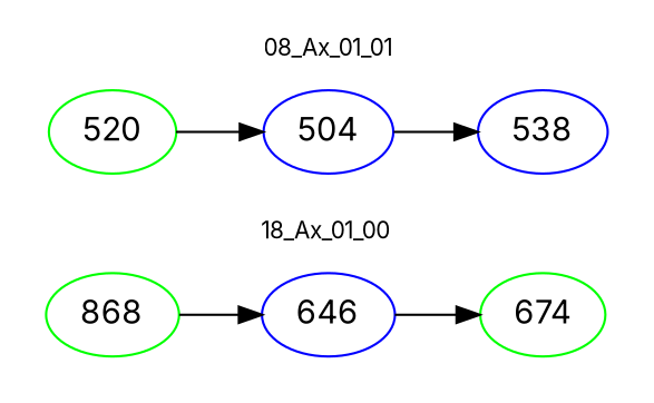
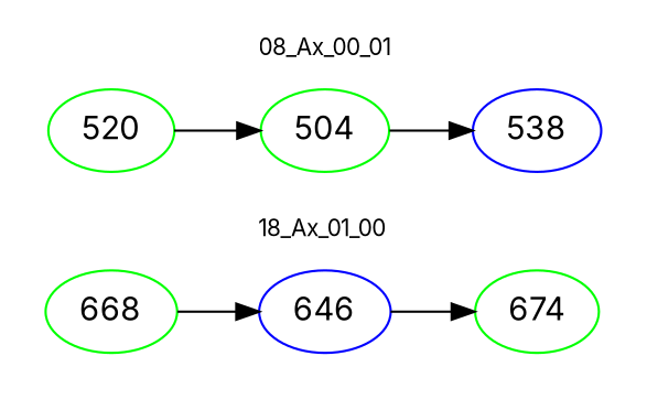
  digraph {
    fontname=Inter
    rankdir=LR
    node [color=green fontname=Inter]
    edge [color=black fontname=Inter]
-   n1 [label=868]
+   n1 [label=668]
    n2 [color=blue label=646]
    n3 [label=674]
    n4 [label=520]
-   n5 [color=blue label=504]
+   n5 [label=504]
    n6 [color=blue label=538]
    subgraph cluster_1 {
      color=white
      fontsize=10
      label="18_Ax_01_00"
      n1
      n2
      n3
    }
    subgraph cluster_2 {
      color=white
      fontsize=10
-     label="08_Ax_01_01"
+     label="08_Ax_00_01"
      n4
      n5
      n6
    }
    n1 -> n2
    n2 -> n3
    n4 -> n5
    n5 -> n6
  }
